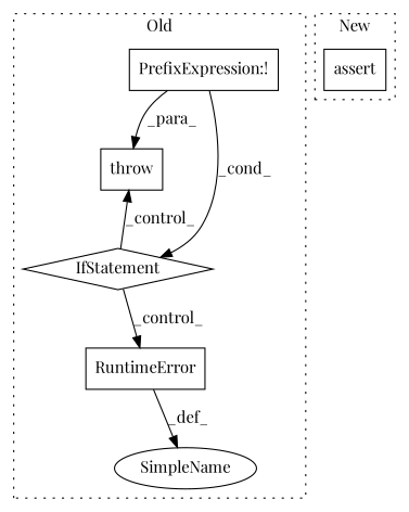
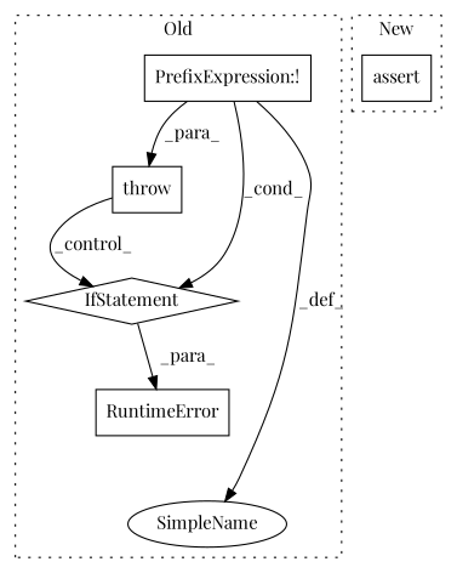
  digraph {
    fontname="Playfair Display"
    node [fontname="Playfair Display" shape=box]
    edge [fontname="Playfair Display"]
    n1 [a=32 l="13,1" label=RuntimeError s="29813,29829"]
    n2 [a=53 l=6 label=throw s=29807]
    n3 [a=25 l="4,2" label=IfStatement s="29688,29715" shape=diamond]
    n4 [a=42 label=SimpleName shape=ellipse]
    n5 [a=38 l=1 label="PrefixExpression:!" s=29692]
    n6 [a=6 l=7 label=assert s=29758]
    subgraph cluster_1 {
      label=Old
      style=dotted
      n1
      n2
      n3
      n4
      n5
    }
    subgraph cluster_2 {
      label=New
      style=dotted
      n6
    }
-   n3 -> n1 [label=_control_]
-   n3 -> n2 [label=_control_]
+   n3 -> n1 [label=_para_]
+   n2 -> n3 [label=_control_]
    n5 -> n2 [label=_para_]
    n5 -> n3 [label=_cond_]
-   n1 -> n4 [label=_def_]
+   n5 -> n4 [label=_def_]
  }
